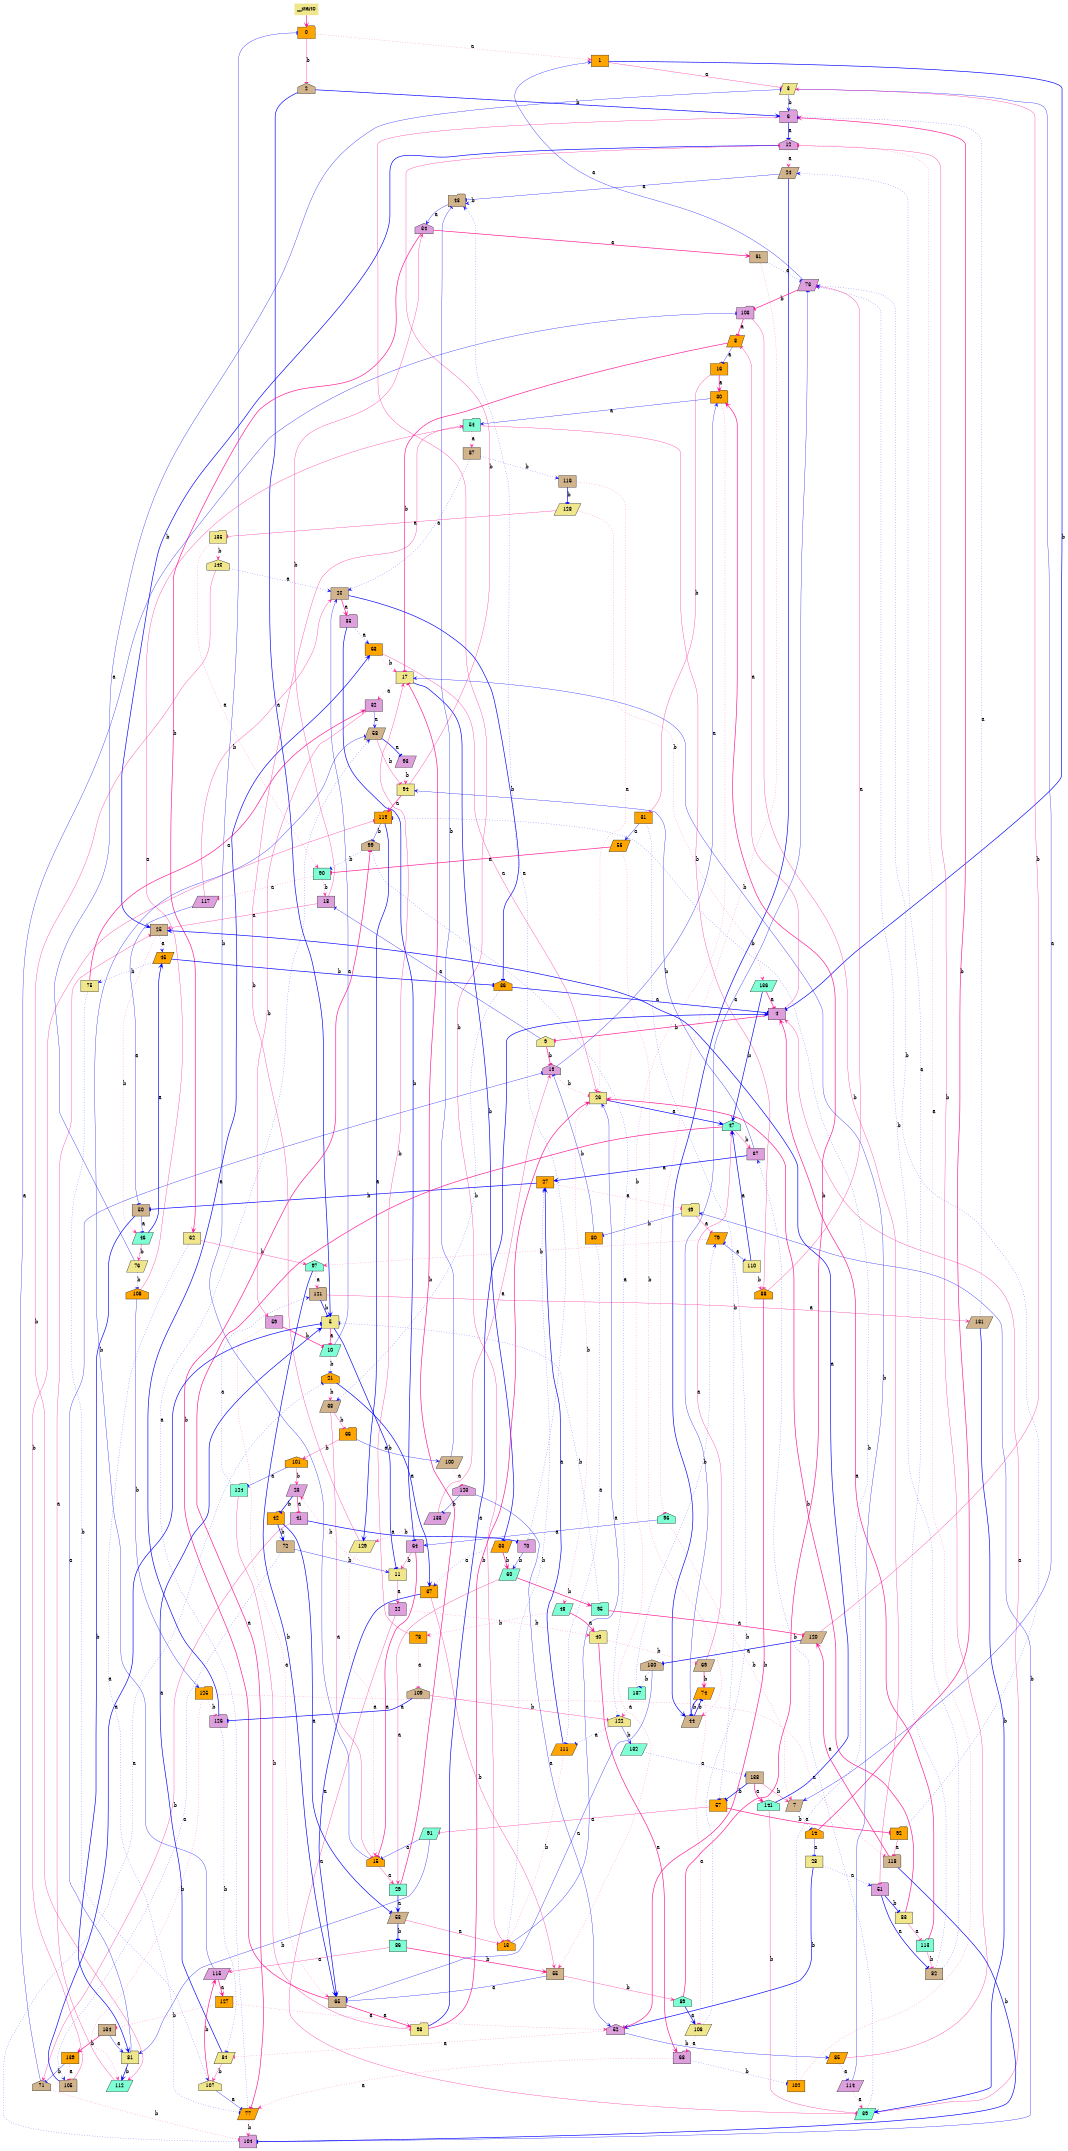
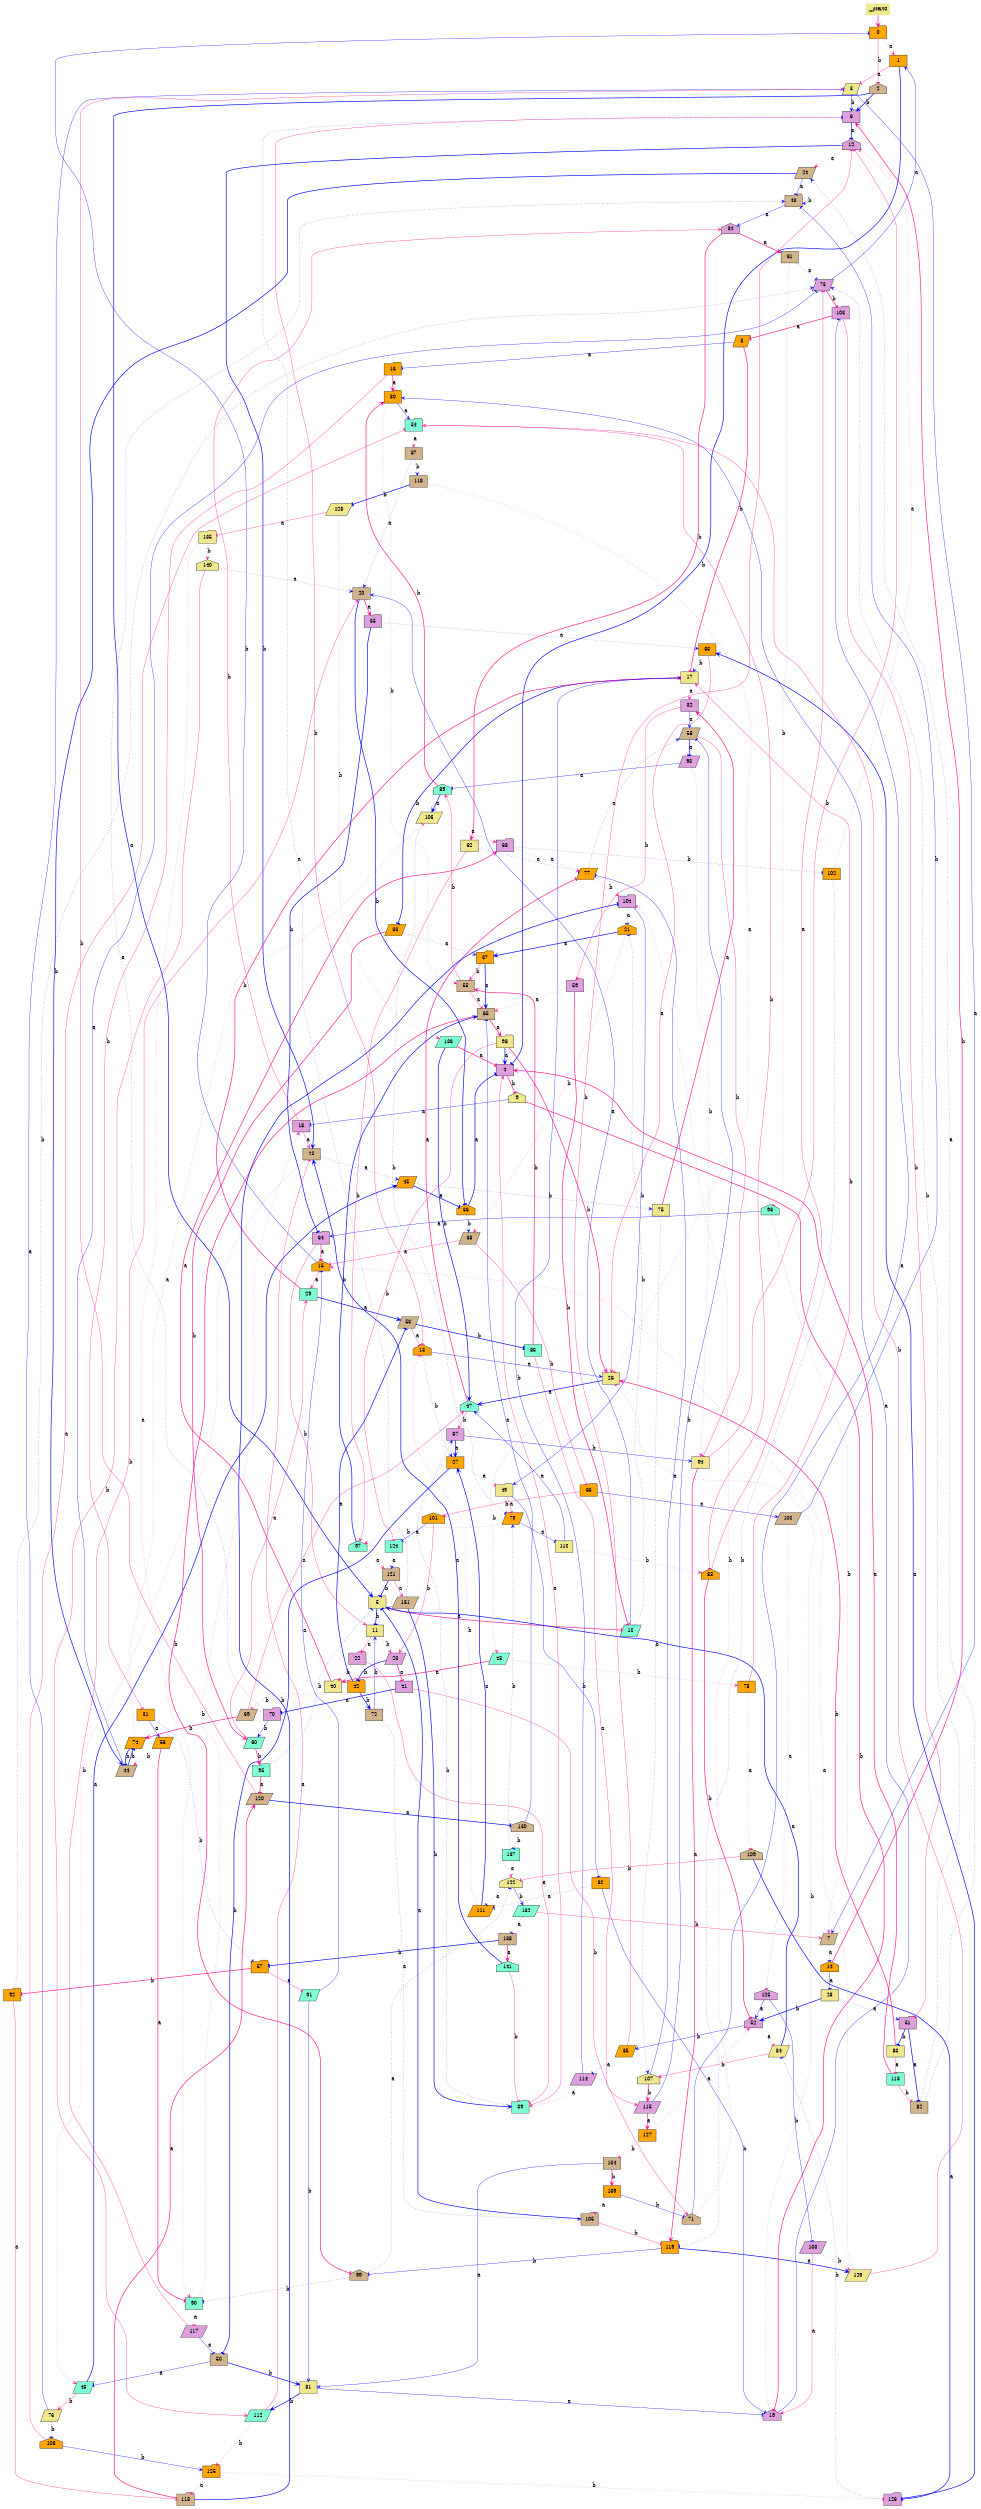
  digraph {
    node [fillcolor=orange shape=parallelogram style=filled]
    edge [arrowhead=vee color=deeppink style=solid]
    __start0 [fillcolor=khaki shape=none]
    0 [shape=folder]
    1 [shape=box]
    2 [fillcolor=tan shape=house]
    3 [fillcolor=khaki]
    4 [fillcolor=plum shape=box]
    5 [fillcolor=khaki shape=folder]
    6 [fillcolor=plum shape=folder]
    7 [fillcolor=tan]
    8
    9 [fillcolor=khaki shape=house]
    10 [fillcolor=aquamarine]
    11 [fillcolor=khaki shape=box]
    12 [fillcolor=plum shape=house]
    13 [shape=house]
    14 [shape=house]
    16 [shape=folder]
    17 [fillcolor=khaki shape=box]
    18 [fillcolor=plum shape=box]
    19 [fillcolor=plum shape=house]
    20 [fillcolor=tan shape=box]
    21 [shape=house]
    22 [fillcolor=plum shape=folder]
    23 [fillcolor=plum]
    24 [fillcolor=tan]
    25 [fillcolor=tan shape=box]
    26 [fillcolor=khaki shape=box]
    27 [shape=box]
    28 [fillcolor=khaki shape=box]
    15 [shape=house]
    29 [fillcolor=aquamarine shape=box]
    30 [shape=folder]
    31 [shape=box]
    32 [fillcolor=plum shape=box]
    33
    34 [fillcolor=plum shape=house]
    35 [fillcolor=plum shape=folder]
    36 [shape=house]
    37 [shape=folder]
    38 [fillcolor=tan]
-   39 [fillcolor=aquamarine]
+   39 [fillcolor=aquamarine shape=folder]
    40 [fillcolor=khaki shape=folder]
    41 [fillcolor=plum shape=box]
    42 [shape=folder]
    43 [fillcolor=tan shape=folder]
    44 [fillcolor=tan]
    45
    46 [fillcolor=aquamarine]
    47 [fillcolor=aquamarine shape=house]
    48 [fillcolor=aquamarine]
    49 [fillcolor=khaki shape=folder]
    50 [fillcolor=tan shape=box]
    51 [fillcolor=plum shape=folder]
    52 [fillcolor=plum shape=house]
    53 [fillcolor=tan]
    54 [fillcolor=aquamarine shape=folder]
    55 [fillcolor=tan shape=box]
    56
    57 [shape=folder]
    58 [fillcolor=tan]
    59 [fillcolor=plum shape=folder]
    60 [fillcolor=aquamarine]
    61 [fillcolor=tan shape=box]
    62 [fillcolor=khaki shape=box]
    63 [shape=box]
    64 [fillcolor=plum shape=folder]
    65 [fillcolor=tan shape=box]
    66 [shape=folder]
    67 [fillcolor=plum shape=box]
    68 [fillcolor=plum shape=folder]
    69 [fillcolor=tan]
    70 [fillcolor=plum shape=folder]
    71 [fillcolor=tan shape=house]
    72 [fillcolor=tan shape=box]
    73 [fillcolor=plum]
    74
    75 [fillcolor=khaki shape=box]
    76 [fillcolor=khaki]
    77
    78 [shape=box]
    79
    80 [shape=box]
    81 [fillcolor=khaki shape=folder]
    82 [fillcolor=tan shape=box]
    83 [fillcolor=khaki shape=box]
    84 [fillcolor=khaki]
    85
    86 [fillcolor=aquamarine shape=box]
    87 [fillcolor=tan shape=box]
    88 [shape=house]
    89 [fillcolor=aquamarine shape=house]
    90 [fillcolor=aquamarine shape=box]
    91 [fillcolor=aquamarine]
    92 [shape=folder]
    93 [fillcolor=plum]
    94 [fillcolor=khaki shape=box]
    95 [fillcolor=aquamarine shape=folder]
    96 [fillcolor=aquamarine shape=house]
    97 [fillcolor=aquamarine shape=house]
    98 [fillcolor=khaki shape=folder]
    99 [fillcolor=tan shape=house]
    100 [fillcolor=tan]
    101 [shape=house]
    102 [shape=box]
    103 [fillcolor=plum shape=folder]
    104 [fillcolor=plum shape=folder]
    105 [fillcolor=tan shape=folder]
    106 [fillcolor=khaki]
    107 [fillcolor=khaki shape=house]
    108 [shape=house]
    109 [fillcolor=tan shape=house]
    110 [fillcolor=khaki shape=box]
    111
    112 [fillcolor=aquamarine]
    113 [fillcolor=aquamarine shape=folder]
    114 [fillcolor=plum]
    115 [fillcolor=plum]
    116 [fillcolor=tan shape=box]
    117 [fillcolor=plum]
    118 [fillcolor=tan shape=folder]
    119 [shape=folder]
    120 [fillcolor=tan]
    121 [fillcolor=tan shape=folder]
    122 [fillcolor=khaki shape=house]
    123 [fillcolor=plum shape=house]
    124 [fillcolor=aquamarine shape=folder]
    125 [shape=folder]
    126 [fillcolor=plum shape=folder]
    127 [shape=box]
    128 [fillcolor=khaki]
    129 [fillcolor=khaki]
    130 [fillcolor=tan shape=house]
    131 [fillcolor=tan]
    132 [fillcolor=aquamarine]
    133 [fillcolor=plum]
    134 [fillcolor=tan shape=box]
    135 [fillcolor=khaki shape=folder]
    136 [fillcolor=aquamarine]
    137 [fillcolor=aquamarine shape=folder]
    138 [fillcolor=tan shape=box]
    139 [shape=box]
    140 [fillcolor=khaki shape=house]
    141 [fillcolor=aquamarine shape=house]
    __start0 -> 0 [style=bold]
    0 -> 1 [label=a style=dotted]
    0 -> 2 [arrowhead=tee label=b]
    1 -> 3 [arrowhead=tee label=a]
    1 -> 4 [arrowhead=tee color=blue label=b style=bold]
    2 -> 5 [color=blue label=a style=bold]
    2 -> 6 [color=blue label=b style=bold]
    3 -> 6 [color=blue label=b]
    3 -> 7 [color=blue label=a]
-   4 -> 8 [arrowhead=tee label=a]
    4 -> 9 [arrowhead=tee label=b style=bold]
    5 -> 10 [arrowhead=tee label=a style=bold]
    5 -> 11 [arrowhead=tee color=blue label=b style=bold]
    6 -> 12 [arrowhead=tee color=blue label=a style=bold]
    6 -> 13 [arrowhead=tee label=b]
    7 -> 14 [arrowhead=tee color=blue label=a style=dotted]
    8 -> 16 [arrowhead=tee color=blue label=a]
    8 -> 17 [arrowhead=tee label=b style=bold]
    9 -> 18 [arrowhead=tee color=blue label=a]
    9 -> 19 [arrowhead=tee label=b style=bold]
    10 -> 20 [color=blue label=a]
    10 -> 21 [arrowhead=tee color=blue label=b style=dotted]
    11 -> 22 [label=a]
    11 -> 23 [label=b style=dotted]
    12 -> 24 [label=a style=dotted]
    12 -> 25 [color=blue label=b style=bold]
    13 -> 26 [color=blue label=a]
    13 -> 27 [color=blue label=b style=dotted]
    14 -> 6 [label=b style=bold]
    14 -> 28 [arrowhead=tee color=blue label=a]
    16 -> 30 [label=a style=bold]
    16 -> 31 [arrowhead=tee label=b]
    17 -> 32 [label=a style=dotted]
    17 -> 33 [arrowhead=tee color=blue label=b style=bold]
    18 -> 25 [label=a]
    18 -> 34 [label=b]
    19 -> 26 [arrowhead=tee label=b style=dotted]
    19 -> 30 [color=blue label=a]
    20 -> 35 [label=a style=bold]
    20 -> 36 [arrowhead=tee color=blue label=b style=bold]
    21 -> 37 [color=blue label=a style=bold]
    21 -> 38 [label=b style=dotted]
    22 -> 39 [arrowhead=tee label=a]
    22 -> 40 [label=b style=dotted]
    23 -> 41 [arrowhead=tee label=a style=bold]
    23 -> 42 [arrowhead=tee color=blue label=b style=bold]
    24 -> 43 [arrowhead=tee color=blue label=a]
    24 -> 44 [color=blue label=b style=bold]
    25 -> 45 [color=blue label=a style=dotted]
    25 -> 46 [label=b style=dotted]
    26 -> 47 [color=blue label=a style=bold]
    26 -> 48 [label=b style=dotted]
    27 -> 49 [arrowhead=tee label=a style=dotted]
    27 -> 50 [arrowhead=tee color=blue label=b style=bold]
    28 -> 51 [color=blue label=a style=dotted]
    28 -> 52 [color=blue label=b style=bold]
    15 -> 0 [arrowhead=tee color=blue label=b]
    15 -> 29 [label=a]
    29 -> 17 [arrowhead=tee label=b style=bold]
    29 -> 53 [color=blue label=a style=bold]
    30 -> 54 [color=blue label=a]
    30 -> 55 [label=b style=dotted]
    31 -> 56 [color=blue label=a]
    31 -> 57 [arrowhead=tee color=blue label=b style=dotted]
    32 -> 58 [color=blue label=a]
    32 -> 59 [label=b]
    33 -> 37 [color=blue label=a style=dotted]
    33 -> 60 [label=b style=bold]
    34 -> 61 [label=a style=bold]
    34 -> 62 [label=b style=bold]
    35 -> 63 [color=blue label=a style=dotted]
    35 -> 64 [arrowhead=tee color=blue label=b style=bold]
    36 -> 4 [arrowhead=tee color=blue label=a style=bold]
    36 -> 38 [color=blue label=b style=dotted]
    37 -> 55 [label=b]
    37 -> 65 [color=blue label=a style=bold]
    38 -> 15 [arrowhead=tee label=a]
    38 -> 66 [arrowhead=tee label=b]
    39 -> 4 [label=a]
    39 -> 67 [color=blue label=b style=dotted]
    40 -> 68 [label=a style=bold]
    40 -> 69 [arrowhead=tee label=b style=dotted]
    41 -> 70 [arrowhead=tee color=blue label=a style=bold]
    41 -> 71 [label=b]
    42 -> 53 [arrowhead=tee color=blue label=a style=bold]
    42 -> 72 [color=blue label=b style=bold]
    43 -> 34 [color=blue label=a]
    43 -> 43 [color=blue label=b style=dotted]
    44 -> 73 [arrowhead=tee color=blue label=a]
    44 -> 74 [arrowhead=tee color=blue label=b style=bold]
-   45 -> 36 [arrowhead=tee color=blue label=b style=bold]
+   45 -> 36 [arrowhead=tee color=blue label=a style=bold]
    45 -> 75 [color=blue label=b style=dotted]
    46 -> 45 [color=blue label=a style=bold]
    46 -> 76 [label=b]
    47 -> 67 [label=b]
    47 -> 77 [arrowhead=tee label=a style=bold]
    48 -> 40 [label=a style=bold]
    48 -> 78 [label=b style=dotted]
    49 -> 79 [arrowhead=tee label=a]
    49 -> 80 [arrowhead=tee color=blue label=b]
    50 -> 46 [arrowhead=tee color=blue label=a]
    50 -> 81 [color=blue label=b style=bold]
    51 -> 82 [arrowhead=tee color=blue label=a style=bold]
    51 -> 83 [arrowhead=tee color=blue label=b style=bold]
    52 -> 84 [arrowhead=tee label=a style=dotted]
    52 -> 85 [color=blue label=b]
    53 -> 13 [arrowhead=tee label=a]
    53 -> 86 [arrowhead=tee color=blue label=b style=bold]
    54 -> 87 [label=a style=dotted]
    54 -> 88 [arrowhead=tee label=b]
-   55 -> 65 [arrowhead=tee color=blue label=a]
+   55 -> 65 [arrowhead=tee label=a]
    55 -> 89 [label=b]
    56 -> 44 [label=b style=dotted]
    56 -> 90 [arrowhead=tee label=a style=bold]
    57 -> 91 [arrowhead=tee label=a]
    57 -> 92 [arrowhead=tee label=b style=bold]
    58 -> 93 [arrowhead=tee color=blue label=a style=bold]
    58 -> 94 [arrowhead=tee label=b]
    59 -> 10 [arrowhead=tee label=b style=bold]
    59 -> 65 [label=a style=dotted]
    60 -> 29 [label=a]
    60 -> 95 [label=b style=bold]
    61 -> 73 [arrowhead=tee color=blue label=a style=dotted]
    61 -> 96 [arrowhead=tee label=b style=dotted]
    62 -> 77 [arrowhead=tee color=blue label=a style=dotted]
    62 -> 97 [label=b]
-   63 -> 17 [label=b style=dotted]
+   63 -> 17 [color=blue label=b style=dotted]
    63 -> 26 [label=a]
    64 -> 11 [label=b]
    64 -> 15 [arrowhead=tee label=a style=bold]
    65 -> 98 [label=a style=bold]
    65 -> 99 [arrowhead=tee label=b style=bold]
    66 -> 100 [color=blue label=a]
    66 -> 101 [label=b]
    67 -> 27 [color=blue label=a style=bold]
    67 -> 94 [color=blue label=b]
    68 -> 77 [label=a style=dotted]
    68 -> 102 [arrowhead=tee color=blue label=b style=dotted]
    69 -> 47 [label=a]
    69 -> 74 [label=b style=bold]
    70 -> 43 [color=blue label=a style=dotted]
    70 -> 60 [color=blue label=b]
    71 -> 103 [arrowhead=tee color=blue label=a]
    71 -> 104 [arrowhead=tee label=b style=dotted]
    72 -> 11 [color=blue label=b]
    72 -> 105 [color=blue label=a style=dotted]
    73 -> 1 [color=blue label=a]
    73 -> 103 [arrowhead=tee label=b style=bold]
    74 -> 44 [arrowhead=tee color=blue label=b style=bold]
    74 -> 106 [arrowhead=tee label=a style=dotted]
    75 -> 32 [label=a style=bold]
    75 -> 107 [color=blue label=b style=dotted]
    76 -> 3 [arrowhead=tee color=blue label=a]
    76 -> 108 [arrowhead=tee color=blue label=b style=dotted]
    77 -> 58 [color=blue label=a style=dotted]
    77 -> 104 [label=b style=dotted]
    78 -> 17 [label=b]
    78 -> 109 [arrowhead=tee label=a style=dotted]
    79 -> 97 [label=b style=dotted]
    79 -> 110 [arrowhead=tee color=blue label=a]
    80 -> 19 [arrowhead=tee color=blue label=b]
    80 -> 111 [arrowhead=tee color=blue label=a style=dotted]
    81 -> 19 [arrowhead=tee color=blue label=a]
    81 -> 112 [color=blue label=b style=bold]
    82 -> 24 [color=blue label=a style=dotted]
    82 -> 73 [color=blue label=b style=dotted]
    83 -> 26 [label=b style=bold]
    83 -> 113 [arrowhead=tee label=a]
    84 -> 5 [color=blue label=a style=bold]
    84 -> 107 [label=b]
    85 -> 12 [arrowhead=tee label=b]
    85 -> 114 [arrowhead=tee color=blue label=a style=dotted]
    86 -> 55 [label=b style=bold]
    86 -> 115 [label=a]
    87 -> 20 [color=blue label=a style=dotted]
    87 -> 116 [color=blue label=b style=dotted]
    88 -> 52 [arrowhead=tee label=b style=bold]
    88 -> 73 [arrowhead=tee label=a]
    89 -> 30 [label=b style=bold]
    89 -> 106 [color=blue label=a style=bold]
    90 -> 18 [label=b style=dotted]
    90 -> 117 [arrowhead=tee label=a style=dotted]
    91 -> 15 [arrowhead=tee color=blue label=a]
    91 -> 81 [color=blue label=b]
    92 -> 73 [color=blue label=b style=dotted]
    92 -> 118 [arrowhead=tee label=a]
+   93 -> 89 [arrowhead=tee color=blue label=a]
    93 -> 94 [label=b style=dotted]
    94 -> 12 [arrowhead=tee label=b]
    94 -> 119 [label=a style=bold]
    95 -> 5 [arrowhead=tee color=blue label=b style=dotted]
    95 -> 120 [arrowhead=tee label=a style=bold]
    96 -> 7 [label=b style=dotted]
    96 -> 64 [color=blue label=a]
    97 -> 65 [color=blue label=b style=bold]
    97 -> 121 [label=a style=dotted]
    98 -> 4 [color=blue label=a style=bold]
    98 -> 26 [label=b style=bold]
    99 -> 90 [arrowhead=tee color=blue label=b style=dotted]
    99 -> 122 [arrowhead=tee color=blue label=a style=dotted]
    100 -> 43 [arrowhead=tee color=blue label=b]
    100 -> 123 [arrowhead=tee label=a style=dotted]
    101 -> 23 [label=b]
    101 -> 124 [arrowhead=tee color=blue label=a]
    102 -> 12 [arrowhead=tee label=a style=dotted]
    102 -> 119 [arrowhead=tee color=blue label=b style=dotted]
    103 -> 8 [arrowhead=tee label=a style=bold]
    103 -> 51 [arrowhead=tee label=b]
    104 -> 21 [arrowhead=tee color=blue label=a style=dotted]
    104 -> 49 [color=blue label=b]
    105 -> 5 [arrowhead=tee color=blue label=a style=bold]
    105 -> 119 [arrowhead=tee label=b]
    106 -> 68 [label=a style=dotted]
    106 -> 79 [arrowhead=tee color=blue label=b style=dotted]
    107 -> 77 [arrowhead=tee color=blue label=a]
    107 -> 115 [label=b style=bold]
    108 -> 54 [arrowhead=tee label=a]
    108 -> 125 [color=blue label=b]
    109 -> 122 [arrowhead=tee label=b]
    109 -> 126 [arrowhead=tee color=blue label=a style=bold]
-   110 -> 47 [color=blue label=a style=bold]
+   110 -> 47 [color=blue label=a]
    110 -> 88 [label=b style=dotted]
    111 -> 13 [arrowhead=tee label=b style=dotted]
    111 -> 27 [color=blue label=a style=bold]
    112 -> 25 [arrowhead=tee label=a]
-   125 -> 112 [label=b style=dotted]
+   112 -> 125 [label=b style=dotted]
    113 -> 4 [label=a style=bold]
    113 -> 82 [arrowhead=tee label=b]
    114 -> 17 [color=blue label=b]
    114 -> 39 [label=a style=dotted]
    115 -> 58 [arrowhead=tee color=blue label=b]
    115 -> 127 [label=a style=bold]
    116 -> 26 [arrowhead=tee label=a style=dotted]
    116 -> 128 [arrowhead=tee color=blue label=b style=bold]
    117 -> 20 [label=b]
    117 -> 50 [arrowhead=tee color=blue label=a]
    118 -> 104 [arrowhead=tee color=blue label=b style=bold]
    118 -> 120 [label=a style=bold]
    119 -> 99 [arrowhead=tee color=blue label=b]
    119 -> 129 [color=blue label=a style=bold]
    120 -> 3 [label=b]
    120 -> 130 [arrowhead=tee color=blue label=a style=bold]
    121 -> 5 [arrowhead=tee color=blue label=b style=bold]
    121 -> 131 [label=a]
    122 -> 111 [arrowhead=tee color=blue label=a style=dotted]
    122 -> 132 [color=blue label=b]
    123 -> 52 [color=blue label=a]
    123 -> 133 [arrowhead=tee color=blue label=b]
-   124 -> 98 [arrowhead=tee label=b]
+   98 -> 124 [arrowhead=tee label=b]
    124 -> 121 [color=blue label=a style=dotted]
    125 -> 118 [arrowhead=tee label=a style=dotted]
    125 -> 126 [arrowhead=tee label=b style=dotted]
    126 -> 63 [color=blue label=a style=bold]
    126 -> 84 [arrowhead=tee color=blue label=b style=dotted]
    127 -> 52 [label=a style=dotted]
    127 -> 134 [arrowhead=tee label=b style=dotted]
    128 -> 135 [arrowhead=tee label=a]
    128 -> 136 [label=b style=dotted]
    129 -> 15 [label=a style=dotted]
    129 -> 54 [label=b]
    130 -> 65 [arrowhead=tee color=blue label=a]
    130 -> 137 [arrowhead=tee color=blue label=b style=dotted]
    131 -> 6 [arrowhead=tee color=blue label=a style=dotted]
    131 -> 39 [color=blue label=b style=bold]
-   138 -> 7 [label=b]
+   132 -> 7 [label=b]
    132 -> 138 [arrowhead=tee color=blue label=a style=dotted]
    133 -> 19 [label=a]
    133 -> 129 [label=b style=dotted]
    134 -> 81 [color=blue label=a]
    134 -> 139 [label=b style=bold]
    135 -> 90 [label=a style=dotted]
    135 -> 140 [label=b style=dotted]
    136 -> 4 [arrowhead=tee label=a style=bold]
    136 -> 47 [color=blue label=b style=bold]
    137 -> 79 [color=blue label=b style=dotted]
    137 -> 122 [label=a style=dotted]
    138 -> 57 [arrowhead=tee color=blue label=b style=bold]
    138 -> 141 [label=a style=bold]
    139 -> 71 [arrowhead=tee color=blue label=b]
    139 -> 105 [arrowhead=tee label=a style=dotted]
    140 -> 20 [color=blue label=a style=dotted]
    140 -> 112 [label=b]
    141 -> 25 [color=blue label=a style=bold]
    141 -> 39 [arrowhead=tee label=b]
  }
